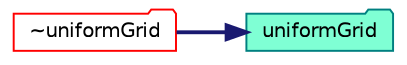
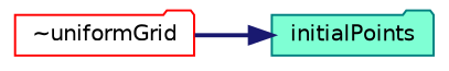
  digraph {
    rankdir=LR
    node [fontname=Helvetica fontsize=10 shape=folder style=filled]
    n1 [color=red fillcolor=white fontcolor=black height=0.2 label="~uniformGrid" width=0.4]
-   n2 [color=teal height=0.2 label=uniformGrid width=0.4 fillcolor=aquamarine]
+   n2 [color=teal height=0.2 label=initialPoints width=0.4 fillcolor=aquamarine]
    n1 -> n2 [color=midnightblue fontname=Helvetica fontsize=10 labelfontname=Helvetica labelfontsize=10 style=bold]
  }
